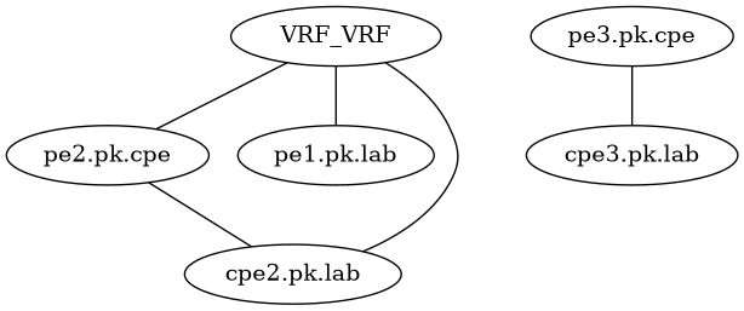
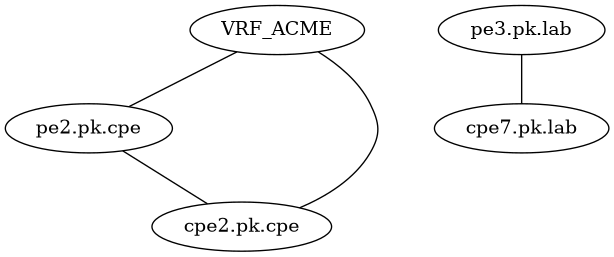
  graph {
-   n1 [label=VRF_VRF]
+   n1 [label=VRF_ACME]
    n2 [label="pe2.pk.cpe"]
-   "pe1.pk.lab"
-   "cpe2.pk.lab"
-   "pe3.pk.lab" [label="pe3.pk.cpe"]
-   "cpe3.pk.lab"
+   "cpe2.pk.lab" [label="cpe2.pk.cpe"]
+   "pe3.pk.lab"
+   "cpe3.pk.lab" [label="cpe7.pk.lab"]
    n1 -- n2
-   n1 -- "pe1.pk.lab"
    n1 -- "cpe2.pk.lab"
    n2 -- "cpe2.pk.lab"
    "pe3.pk.lab" -- "cpe3.pk.lab"
  }
